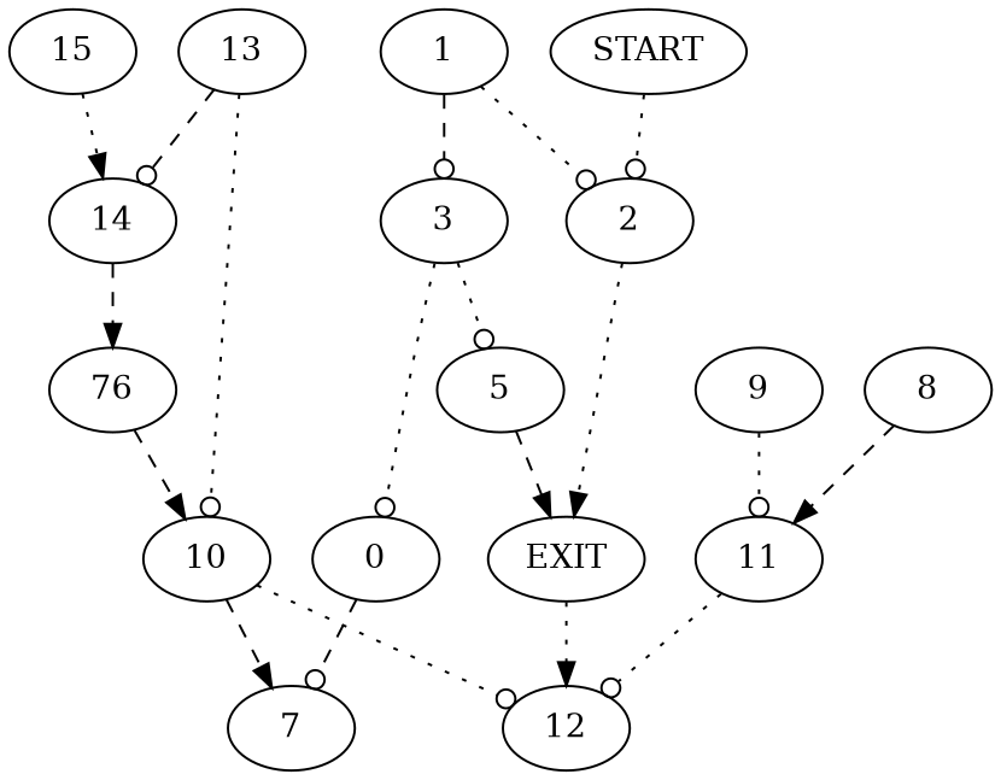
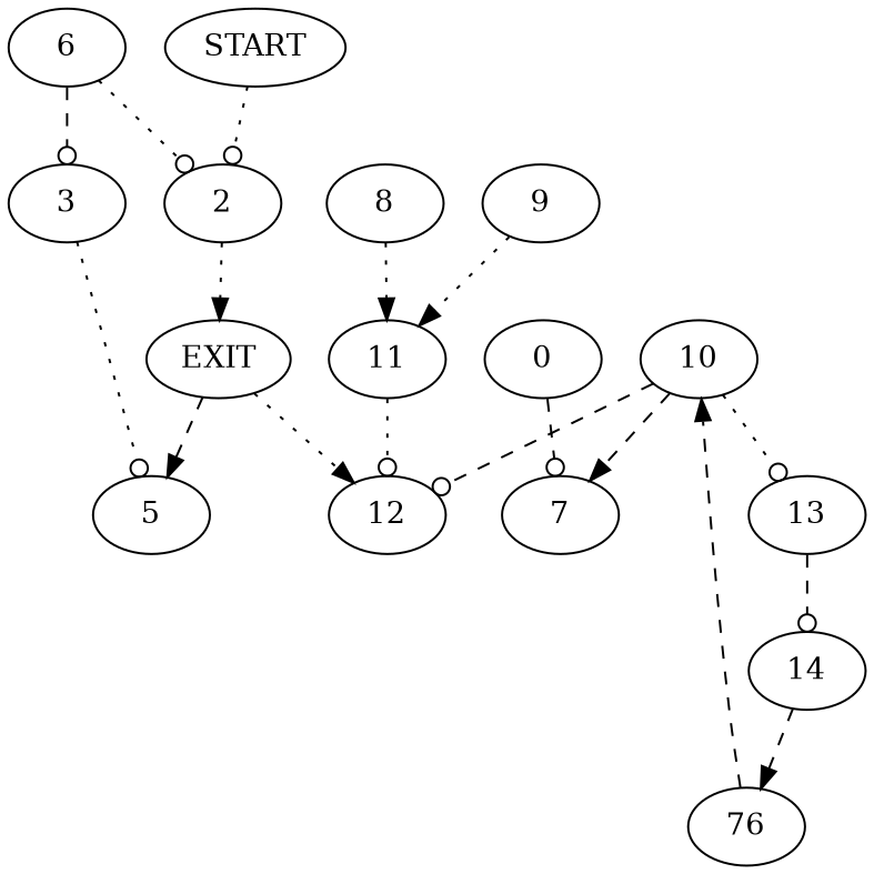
  digraph {
    edge [arrowhead=odot style=dotted]
    n1 [label=START]
    2
-   1
+   1 [label=6]
    3
    n5 [label=EXIT]
    12
    n7 [label=0]
    5
    7
    8
    11
    9
    10
    13
    14
    n16 [label=76]
-   15
    n1 -> 2
    2 -> n5 [arrowhead=normal]
    1 -> 2
    1 -> 3 [style=dashed]
-   3 -> n7
    3 -> 5
    n5 -> 12 [arrowhead=normal]
    n7 -> 7 [style=dashed]
-   5 -> n5 [arrowhead=normal style=dashed]
-   8 -> 11 [arrowhead=normal style=dashed]
+   n5 -> 5 [arrowhead=normal style=dashed]
+   8 -> 11 [arrowhead=normal]
    11 -> 12
-   9 -> 11
-   10 -> 12
+   9 -> 11 [arrowhead=normal]
+   10 -> 12 [style=dashed]
    10 -> 7 [arrowhead=normal style=dashed]
-   13 -> 10
+   10 -> 13
    13 -> 14 [style=dashed]
    14 -> n16 [arrowhead=normal style=dashed]
    n16 -> 10 [arrowhead=normal style=dashed]
-   15 -> 14 [arrowhead=normal]
  }
